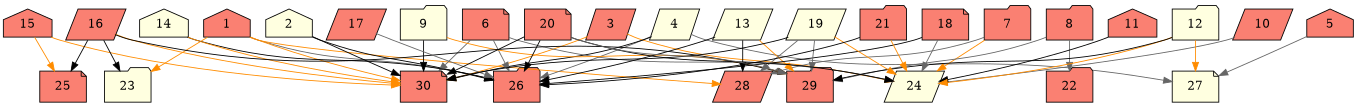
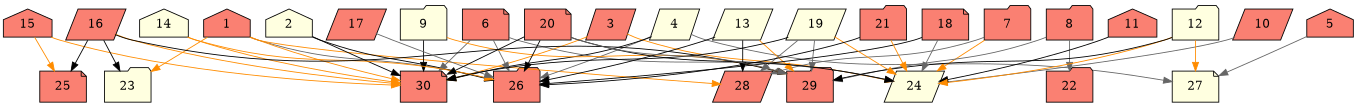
  digraph {
    node [alpha=0.04 fillcolor=salmon shape=folder style=filled]
    edge [color=black]
    1 [alpha=0.09 expect_size=48733184 shape=house]
    23 [alpha=0.03 expect_size=16547840 fillcolor=lightyellow]
    26 [expect_size=15156224]
    28 [alpha=0.17 expect_size=19120128 shape=parallelogram]
    30 [alpha=0.15 expect_size=11241472 shape=note]
    2 [alpha=0.15 expect_size=13222912 fillcolor=lightyellow shape=house]
    3 [alpha=0.08 expect_size=5291008 shape=parallelogram]
    24 [expect_size=47201280 fillcolor=lightyellow shape=parallelogram]
    4 [expect_size=23310336 fillcolor=lightyellow shape=parallelogram]
    27 [alpha=0.01 expect_size=9086976 fillcolor=lightyellow shape=note]
    5 [alpha=0.03 expect_size=7975936 shape=house]
    6 [alpha=0.10 expect_size=43372544 shape=note]
    7 [alpha=0.10 expect_size=49949696]
    8 [alpha=0.03 expect_size=49065984]
    22 [alpha=0.10 expect_size=26747904]
    29 [alpha=0.12 expect_size=20800512]
    9 [alpha=0.15 expect_size=50670592 fillcolor=lightyellow]
    10 [alpha=0.06 expect_size=24097792 shape=parallelogram]
    11 [alpha=0.02 expect_size=14457856 shape=house]
    12 [alpha=0.16 expect_size=36566016 fillcolor=lightyellow]
    13 [alpha=0.13 expect_size=24981504 fillcolor=lightyellow shape=parallelogram]
    14 [alpha=0.09 expect_size=44234752 fillcolor=lightyellow shape=house]
    15 [alpha=0.18 expect_size=6356992 shape=house]
    25 [alpha=0.06 expect_size=20871168 shape=note]
    16 [alpha=0.17 expect_size=12483584 shape=parallelogram]
    17 [expect_size=36654080 shape=parallelogram]
    18 [alpha=0.01 expect_size=13772800 shape=note]
    19 [alpha=0.16 expect_size=21110784 fillcolor=lightyellow shape=parallelogram]
    20 [alpha=0.07 expect_size=8491008 shape=note]
    21 [alpha=0.17 expect_size=22459392]
    1 -> 23 [color=darkorange]
    1 -> 26 [color=gray40]
    1 -> 28 [color=darkorange]
    1 -> 30 [color=darkorange]
    2 -> 26
    2 -> 30
    3 -> 30 [color=darkorange]
    3 -> 24 [color=darkorange]
    4 -> 26 [color=gray40]
    4 -> 30
    4 -> 27 [color=gray40]
    5 -> 27 [color=gray40]
    6 -> 26 [color=gray40]
    6 -> 30 [color=gray40]
    6 -> 24 [color=gray40]
    7 -> 28 [color=gray40]
    7 -> 24 [color=darkorange]
    8 -> 22 [color=gray40]
    8 -> 29 [color=gray40]
    9 -> 30
    9 -> 29 [color=darkorange]
    10 -> 24 [color=gray40]
    11 -> 24
    12 -> 24 [color=darkorange]
    12 -> 27 [color=darkorange]
    12 -> 29
    13 -> 26
    13 -> 28
    13 -> 29 [color=darkorange]
-   14 -> 26
+   14 -> 26 [color=darkorange]
    14 -> 30 [color=darkorange]
    15 -> 30 [color=darkorange]
    15 -> 25 [color=darkorange]
    16 -> 23
    16 -> 30 [color=darkorange]
    16 -> 29
    16 -> 25
    17 -> 26 [color=gray40]
    18 -> 26
    18 -> 24 [color=gray40]
    19 -> 28 [color=gray40]
    19 -> 30
    19 -> 24 [color=darkorange]
    19 -> 29 [color=gray40]
    20 -> 26
    20 -> 30
    20 -> 24
    20 -> 29 [color=gray40]
    21 -> 26
    21 -> 24 [color=darkorange]
  }
